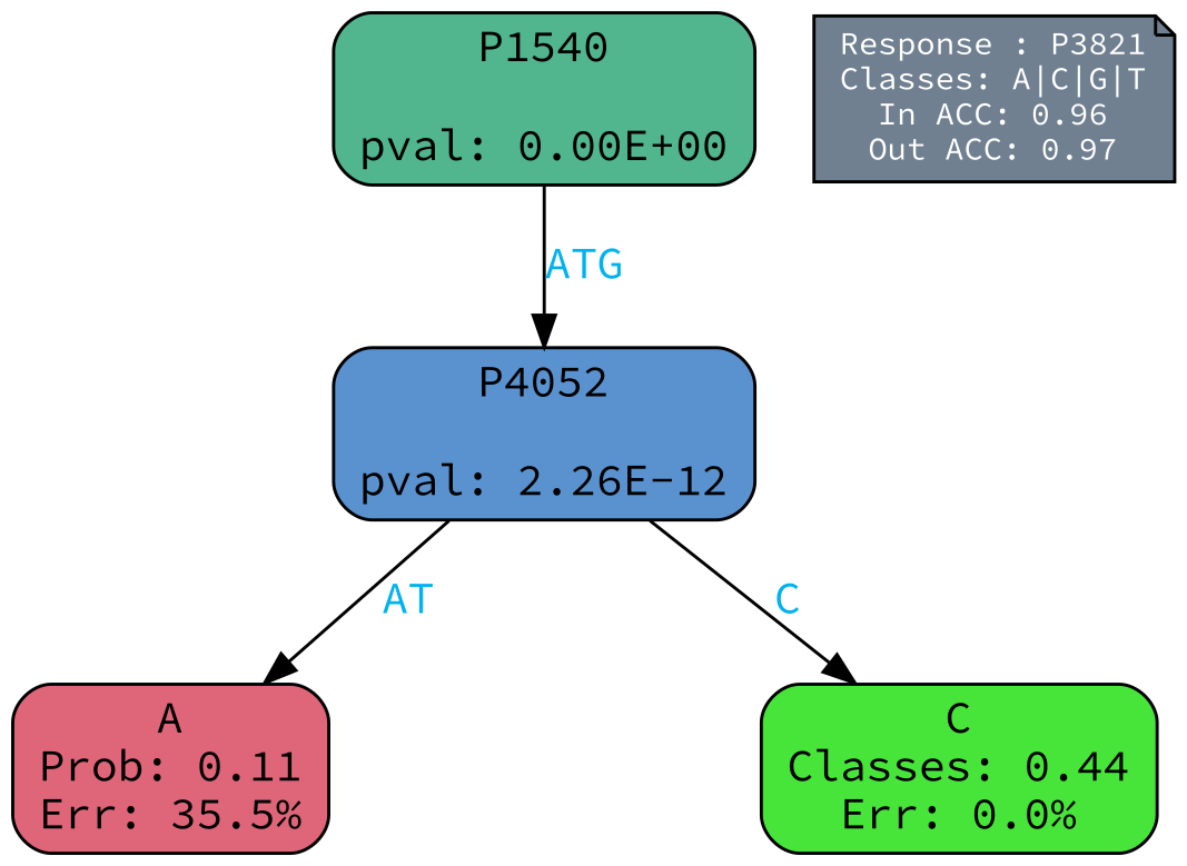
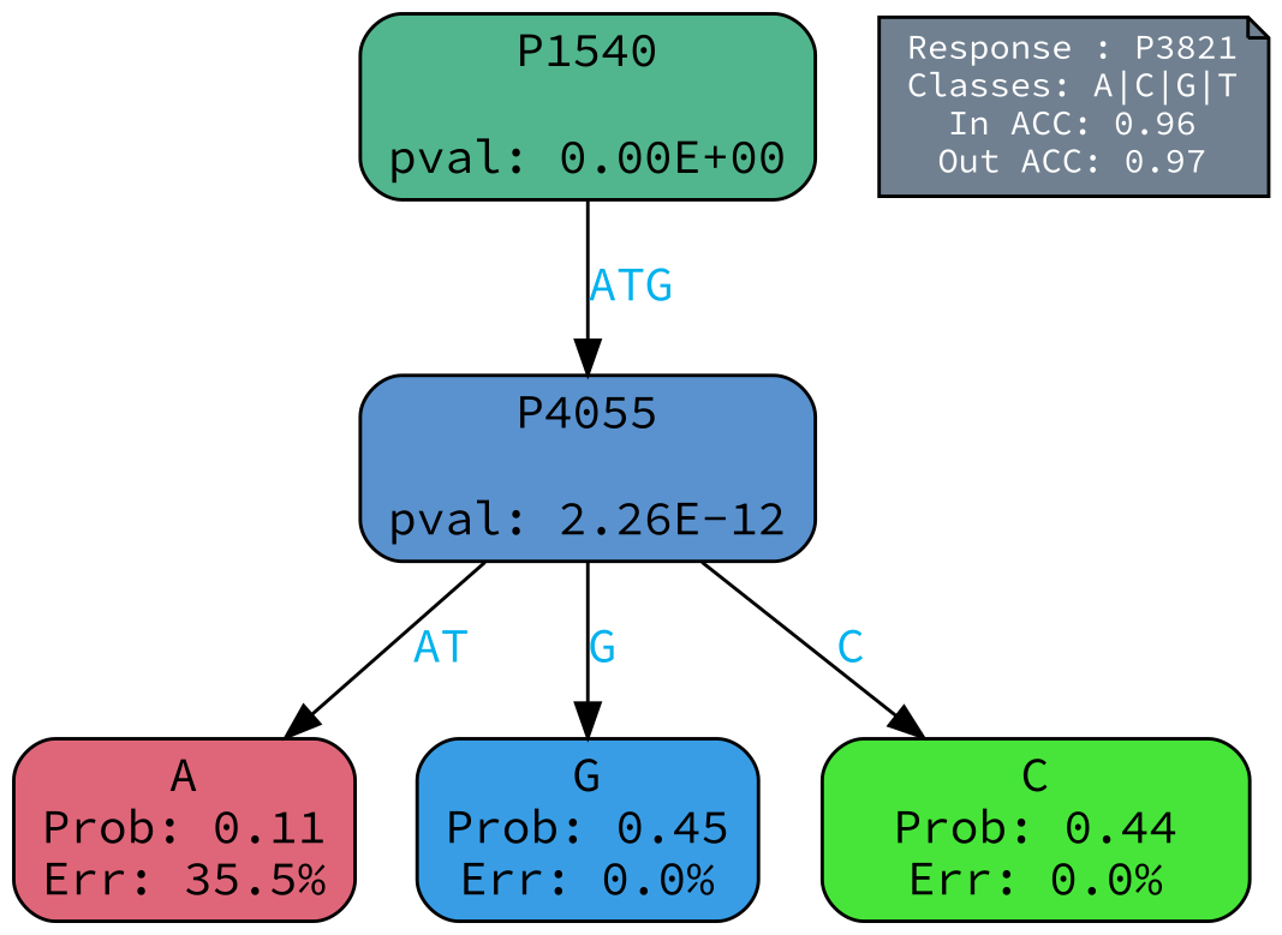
  digraph {
    fontname="Source Code Pro"
    ranksep=equally
    splines=polylines
    node [color=black fontname="Source Code Pro" shape=box style="filled, rounded"]
    edge [fontcolor=deepskyblue2 fontname="Source Code Pro"]
    n1 [fillcolor="#df6679" label="A\nProb: 0.11\nErr: 35.5%"]
-   n3 [fillcolor="#47e539" label="C\nClasses: 0.44\nErr: 0.0%"]
+   n2 [fillcolor="#399de5" label="G\nProb: 0.45\nErr: 0.0%"]
+   n3 [fillcolor="#47e539" label="C\nProb: 0.44\nErr: 0.0%"]
    n4 [align=left fillcolor=slategray fontcolor=white fontsize=10 label="Response : P3821\nClasses: A|C|G|T\nIn ACC: 0.96\nOut ACC: 0.97\n" shape=note style=filled]
    n5 [fillcolor="#51b68d" label="P1540\n\npval: 0.00E+00"]
-   n6 [fillcolor="#5a92cf" label="P4052\n\npval: 2.26E-12"]
+   n6 [fillcolor="#5a92cf" label="P4055\n\npval: 2.26E-12"]
    subgraph sub_1 {
      rank=same
      n1
+     n2
      n3
    }
    subgraph sub_2 {
      rank=same
      n4
      n5
    }
    n5 -> n6 [label=ATG]
    n6 -> n1 [label=AT]
+   n6 -> n2 [label=G]
    n6 -> n3 [label=C]
  }
